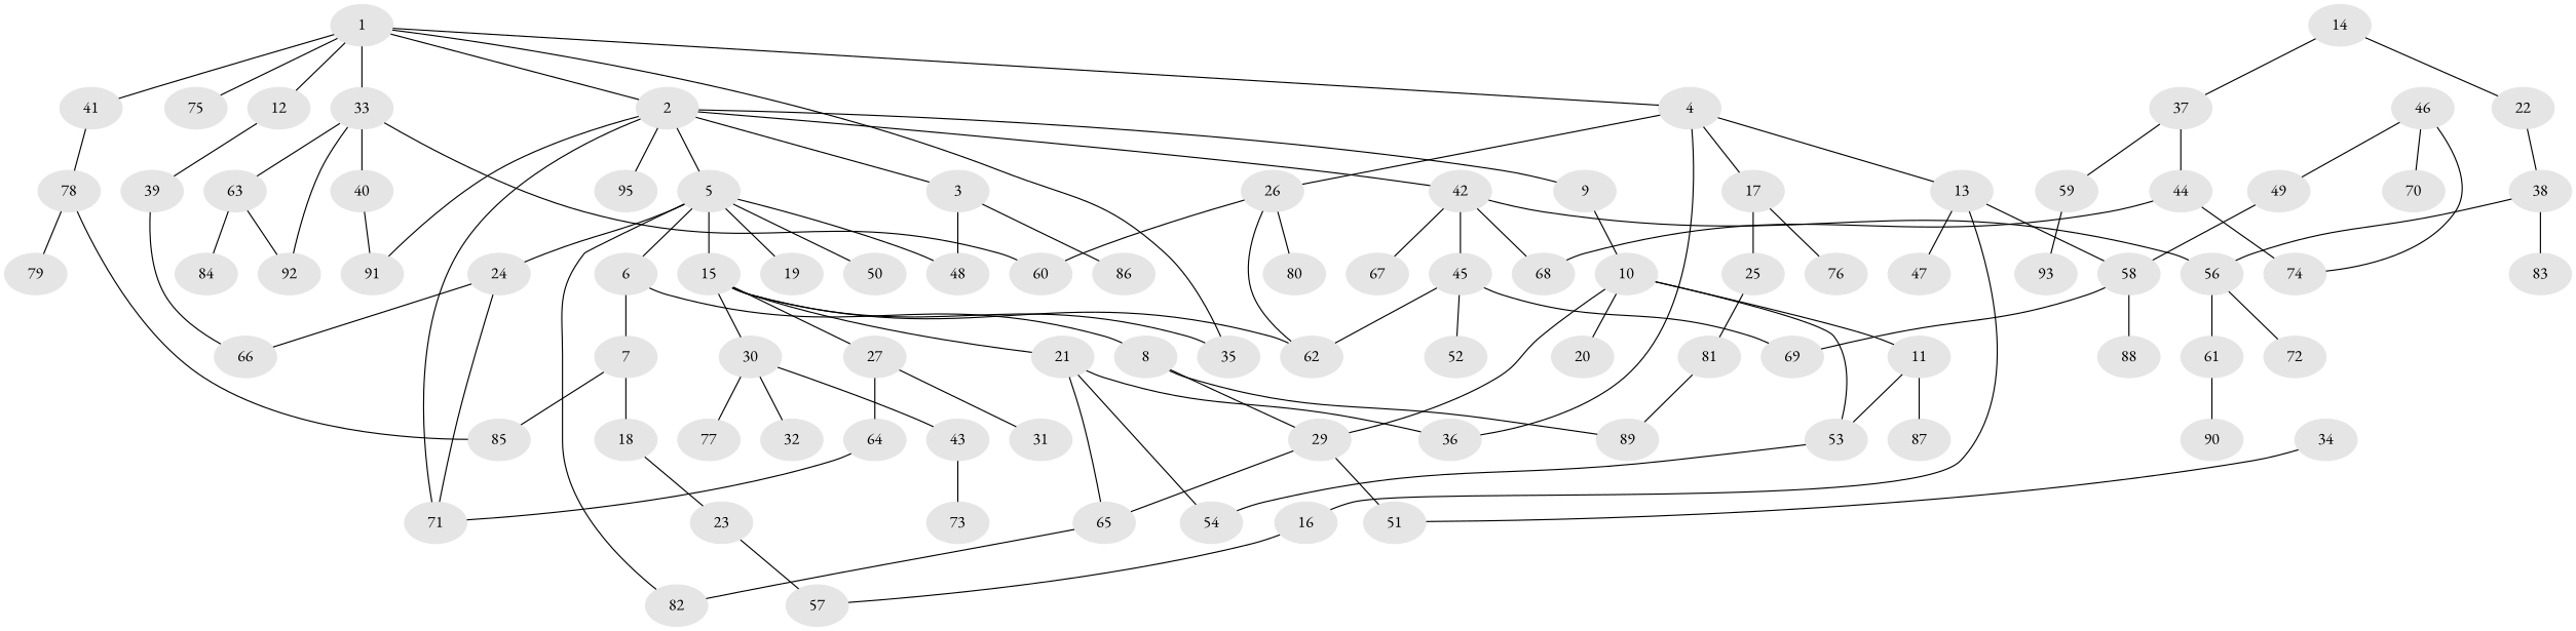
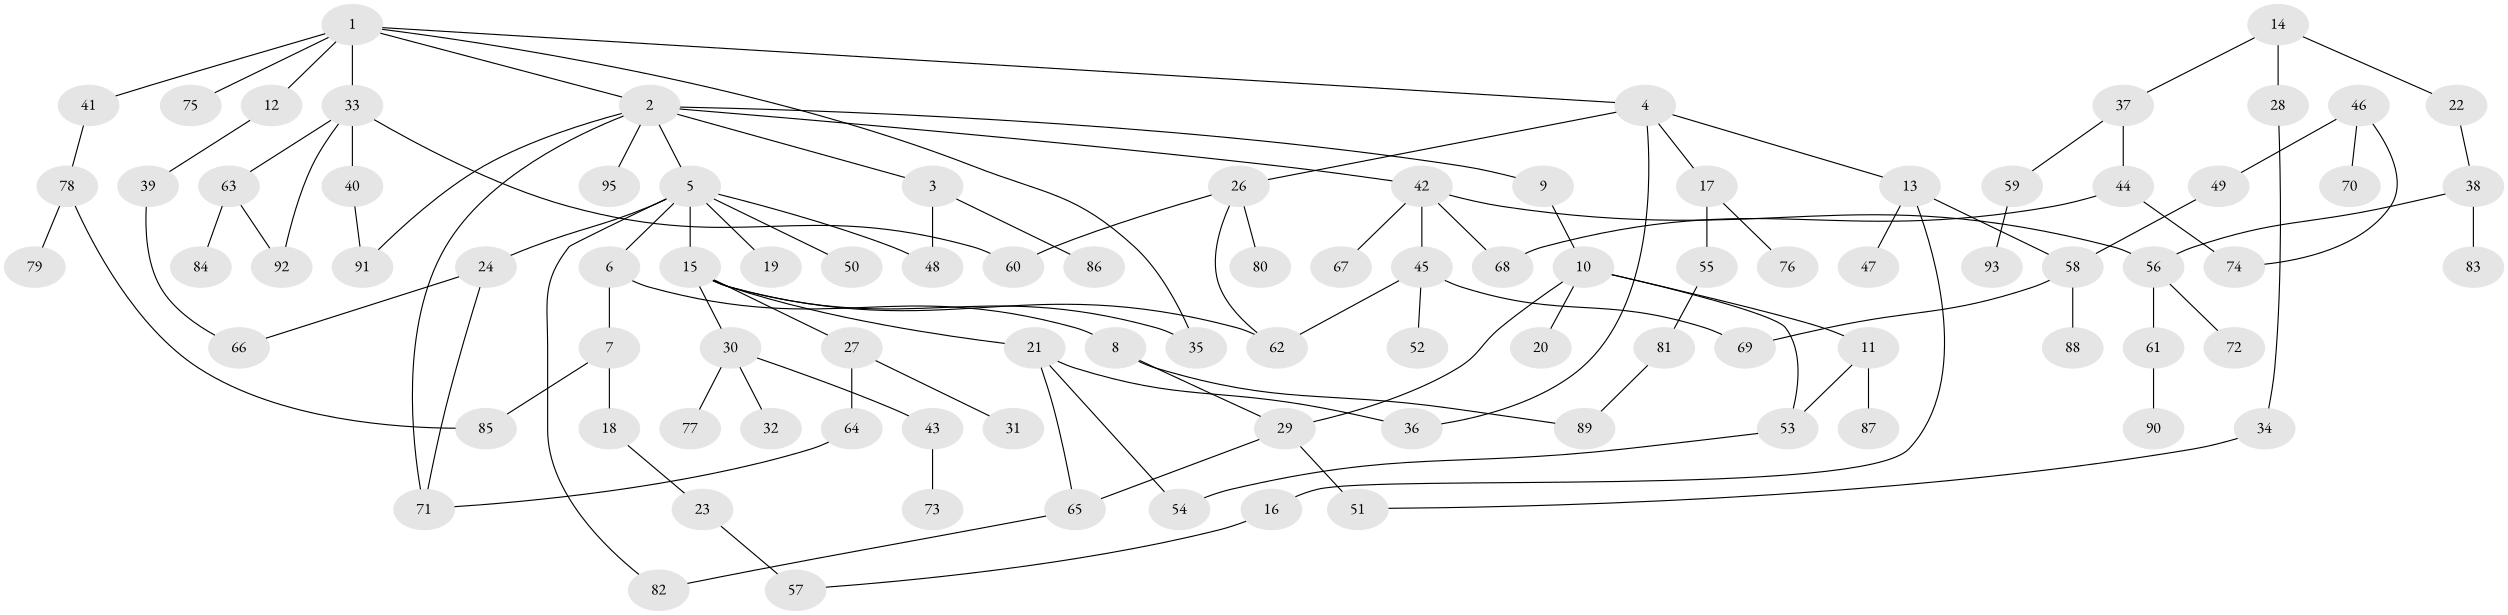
  graph {
    fontname="EB Garamond"
    node [color=gray90 fontname="EB Garamond" style=filled]
    edge [fontname="EB Garamond"]
    1
    2
    4
    12
    33
    35
    41
    75
    3
    5
    9
    n12 [label=95]
    42
    71
    91
    13
    17
    26
    36
    39
    60
    40
    63
    92
    78
    48
    86
    6
    15
    19
    24
    50
    82
    10
    56
    45
    67
    68
    16
    47
    58
-   55 [label=25]
+   55
    76
    62
    80
    7
    8
    21
    27
    30
    66
    18
    85
    29
    89
    23
    14
    22
+   28
    37
    65
    51
    11
    20
    53
    87
    54
    57
    69
    88
    38
    34
    44
    59
    31
    64
    32
    43
    77
    46
    74
    49
    70
    81
    83
    73
    84
    93
    61
    72
    79
    52
    90
    1 -- 2
    1 -- 4
    1 -- 12
    1 -- 33
    1 -- 35
    1 -- 41
    1 -- 75
    2 -- 3
    2 -- 5
    2 -- 9
    2 -- n12
    2 -- 42
    2 -- 71
    2 -- 91
    4 -- 13
    4 -- 17
    4 -- 26
    4 -- 36
    12 -- 39
    33 -- 60
    33 -- 40
    33 -- 63
    33 -- 92
    41 -- 78
    3 -- 48
    3 -- 86
    5 -- 48
    5 -- 6
    5 -- 15
    5 -- 19
    5 -- 24
    5 -- 50
    5 -- 82
    9 -- 10
    42 -- 56
    42 -- 45
    42 -- 67
    42 -- 68
    13 -- 16
    13 -- 47
    13 -- 58
    17 -- 55
    17 -- 76
    26 -- 60
    26 -- 62
    26 -- 80
    39 -- 66
    40 -- 91
    63 -- 92
    63 -- 84
    78 -- 85
    78 -- 79
    6 -- 7
    6 -- 8
    15 -- 35
    15 -- 62
    15 -- 21
    15 -- 27
    15 -- 30
    24 -- 71
    24 -- 66
    10 -- 29
    10 -- 11
    10 -- 20
    10 -- 53
    56 -- 61
    56 -- 72
    45 -- 62
    45 -- 69
    45 -- 52
    16 -- 57
    58 -- 69
    58 -- 88
    55 -- 81
    7 -- 18
    7 -- 85
    8 -- 29
    8 -- 89
    21 -- 36
    21 -- 65
    21 -- 54
    27 -- 31
    27 -- 64
    30 -- 32
    30 -- 43
    30 -- 77
    18 -- 23
    29 -- 65
    29 -- 51
    23 -- 57
    14 -- 22
+   14 -- 28
    14 -- 37
    22 -- 38
+   28 -- 34
    37 -- 44
    37 -- 59
    65 -- 82
    11 -- 53
    11 -- 87
    53 -- 54
    38 -- 56
    38 -- 83
    34 -- 51
    44 -- 68
    44 -- 74
    59 -- 93
    64 -- 71
    43 -- 73
    46 -- 74
    46 -- 49
    46 -- 70
    49 -- 58
    81 -- 89
    61 -- 90
  }
